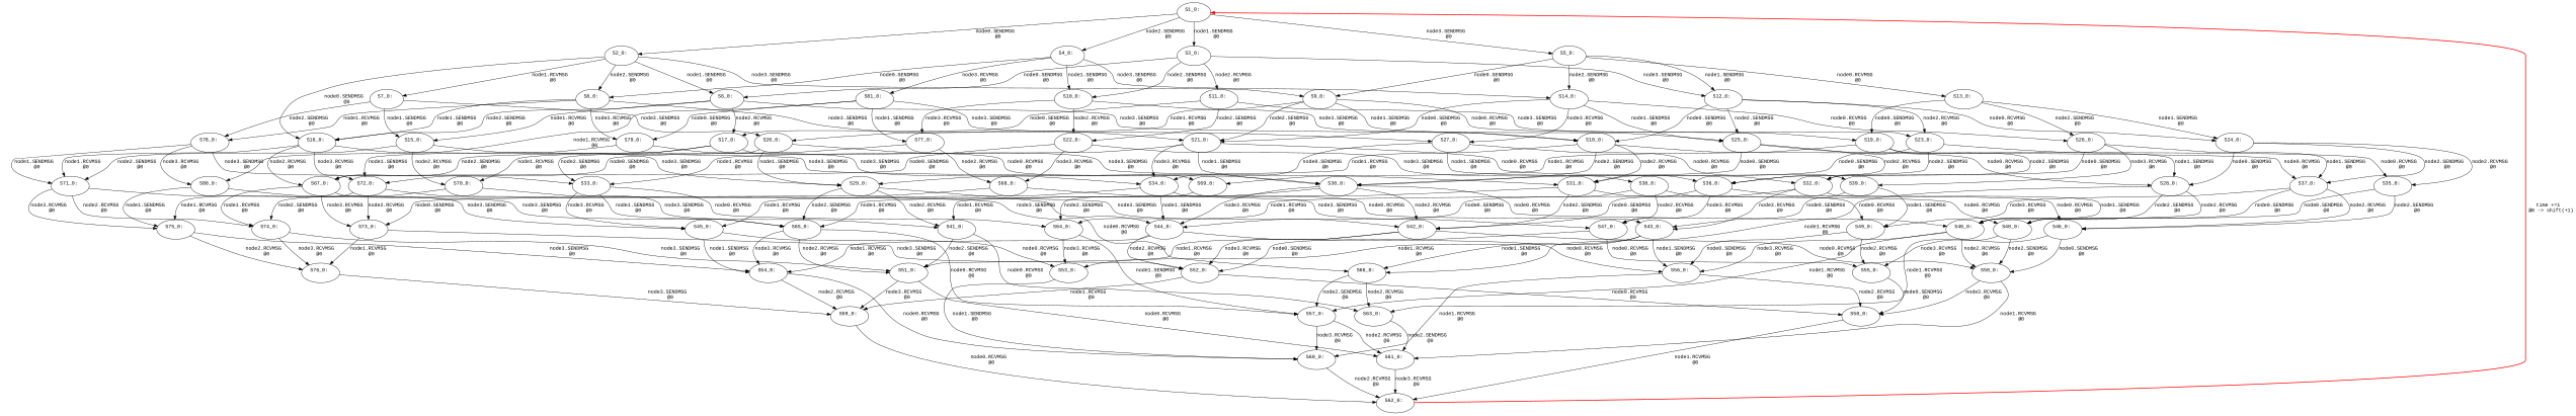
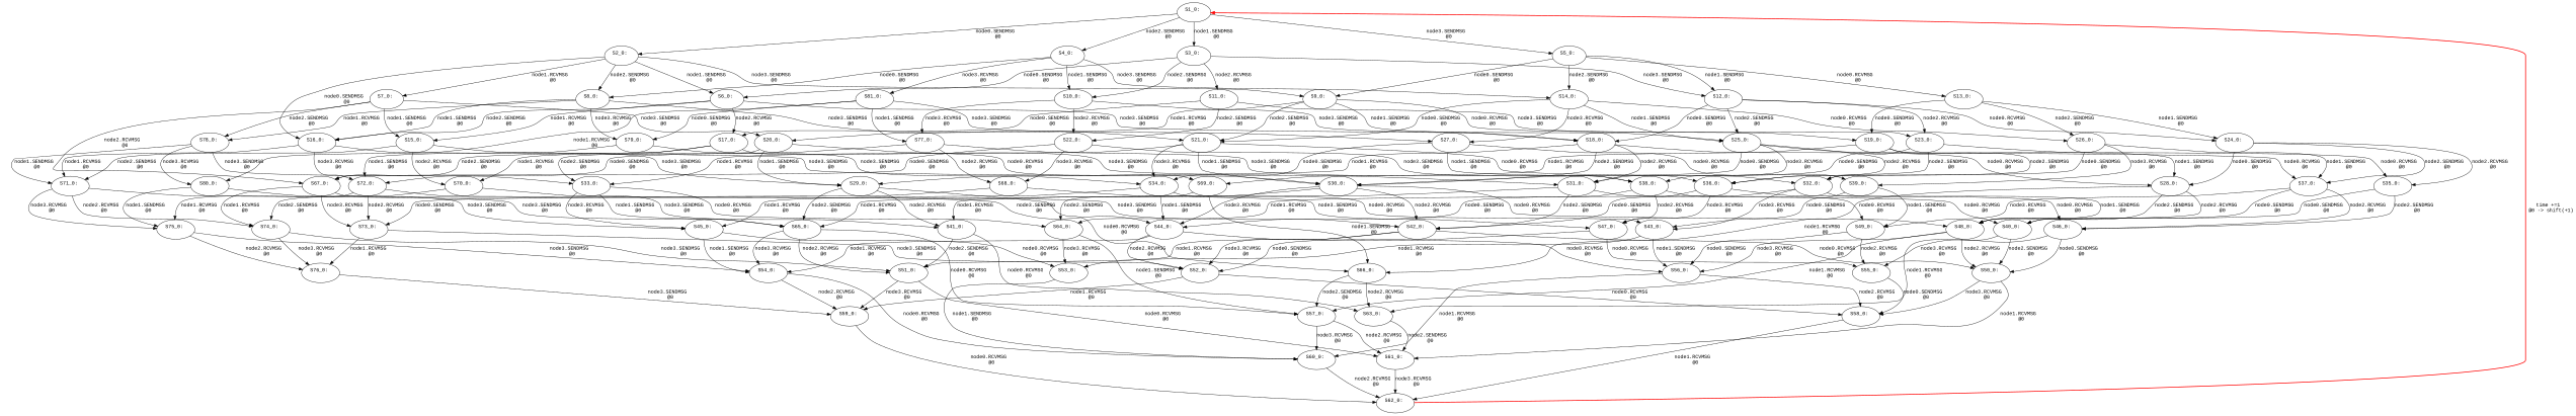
  digraph {
    fontname="Liberation Mono"
    node [fontname="Liberation Mono"]
    edge [fontname="Liberation Mono"]
    n1 [label="S1_0: \n "]
    n2 [label="S2_0: \n "]
    n3 [label="S3_0: \n "]
    n4 [label="S4_0: \n "]
    n5 [label="S5_0: \n "]
    n6 [label="S6_0: \n "]
    n7 [label="S7_0: \n "]
    n8 [label="S8_0: \n "]
    n9 [label="S9_0: \n "]
    n10 [label="S16_0: \n "]
    n11 [label="S10_0: \n "]
    n12 [label="S11_0: \n "]
    n13 [label="S12_0: \n "]
    n14 [label="S14_0: \n "]
    n15 [label="S81_0: \n "]
    n16 [label="S13_0: \n "]
    n17 [label="S15_0: \n "]
    n18 [label="S17_0: \n "]
    n19 [label="S18_0: \n "]
    n20 [label="S20_0: \n "]
    n21 [label="S78_0: \n "]
    n22 [label="S21_0: \n "]
    n23 [label="S79_0: \n "]
    n24 [label="S19_0: \n "]
    n25 [label="S22_0: \n "]
    n26 [label="S25_0: \n "]
    n27 [label="S77_0: \n "]
    n28 [label="S23_0: \n "]
    n29 [label="S24_0: \n "]
    n30 [label="S26_0: \n "]
    n31 [label="S27_0: \n "]
    n32 [label="S80_0: \n "]
    n33 [label="S29_0: \n "]
    n34 [label="S70_0: \n "]
    n35 [label="S71_0: \n "]
    n36 [label="S30_0: \n "]
    n37 [label="S67_0: \n "]
    n38 [label="S72_0: \n "]
    n39 [label="S31_0: \n "]
    n40 [label="S28_0: \n "]
    n41 [label="S69_0: \n "]
    n42 [label="S33_0: \n "]
    n43 [label="S32_0: \n "]
    n44 [label="S34_0: \n "]
    n45 [label="S36_0: \n "]
    n46 [label="S68_0: \n "]
    n47 [label="S37_0: \n "]
    n48 [label="S38_0: \n "]
    n49 [label="S35_0: \n "]
    n50 [label="S39_0: \n "]
    n51 [label="S66_0: \n "]
    n52 [label="S41_0: \n "]
    n53 [label="S65_0: \n "]
    n54 [label="S74_0: \n "]
    n55 [label="S75_0: \n "]
    n56 [label="S48_0: \n "]
    n57 [label="S42_0: \n "]
    n58 [label="S44_0: \n "]
    n59 [label="S73_0: \n "]
    n60 [label="S40_0: \n "]
    n61 [label="S43_0: \n "]
    n62 [label="S64_0: \n "]
    n63 [label="S45_0: \n "]
    n64 [label="S46_0: \n "]
    n65 [label="S47_0: \n "]
    n66 [label="S49_0: \n "]
    n67 [label="S50_0: \n "]
    n68 [label="S63_0: \n "]
    n69 [label="S56_0: \n "]
    n70 [label="S57_0: \n "]
    n71 [label="S51_0: \n "]
    n72 [label="S54_0: \n "]
    n73 [label="S52_0: \n "]
    n74 [label="S53_0: \n "]
    n75 [label="S55_0: \n "]
    n76 [label="S58_0: \n "]
    n77 [label="S61_0: \n "]
    n78 [label="S59_0: \n "]
    n79 [label="S60_0: \n "]
    n80 [label="S62_0: \n "]
    n81 [label="S76_0: \n "]
    n1 -> n2 [label="node0.SENDMSG \n @0"]
    n1 -> n3 [label="node1.SENDMSG \n @0"]
    n1 -> n4 [label="node2.SENDMSG \n @0"]
    n1 -> n5 [label="node3.SENDMSG \n @0"]
    n2 -> n6 [label="node1.SENDMSG \n @0"]
    n2 -> n7 [label="node1.RCVMSG \n @0"]
    n2 -> n8 [label="node2.SENDMSG \n @0"]
    n2 -> n9 [label="node3.SENDMSG \n @0"]
    n2 -> n10 [label="node0.SENDMSG \n @0"]
    n3 -> n6 [label="node0.SENDMSG \n @0"]
    n3 -> n11 [label="node2.SENDMSG \n @0"]
    n3 -> n12 [label="node2.RCVMSG \n @0"]
    n3 -> n13 [label="node3.SENDMSG \n @0"]
    n4 -> n8 [label="node0.SENDMSG \n @0"]
    n4 -> n11 [label="node1.SENDMSG \n @0"]
    n4 -> n14 [label="node3.SENDMSG \n @0"]
    n4 -> n15 [label="node3.RCVMSG \n @0"]
    n5 -> n9 [label="node0.SENDMSG \n @0"]
    n5 -> n13 [label="node1.SENDMSG \n @0"]
    n5 -> n14 [label="node2.SENDMSG \n @0"]
    n5 -> n16 [label="node0.RCVMSG \n @0"]
    n6 -> n10 [label="node2.SENDMSG \n @0"]
    n6 -> n17 [label="node1.RCVMSG \n @0"]
    n6 -> n18 [label="node2.RCVMSG \n @0"]
    n6 -> n19 [label="node3.SENDMSG \n @0"]
    n7 -> n17 [label="node1.SENDMSG \n @0"]
    n7 -> n20 [label="node3.SENDMSG \n @0"]
    n7 -> n21 [label="node2.SENDMSG \n @0"]
    n8 -> n10 [label="node1.SENDMSG \n @0"]
    n8 -> n21 [label="node1.RCVMSG \n @0"]
    n8 -> n22 [label="node3.SENDMSG \n @0"]
    n8 -> n23 [label="node3.RCVMSG \n @0"]
    n9 -> n19 [label="node1.SENDMSG \n @0"]
    n9 -> n20 [label="node1.RCVMSG \n @0"]
    n9 -> n22 [label="node2.SENDMSG \n @0"]
    n9 -> n24 [label="node0.RCVMSG \n @0"]
    n10 -> n35 [label="node1.RCVMSG \n @0"]
    n10 -> n36 [label="node3.SENDMSG \n @0"]
-   n10 -> n37 [label="node2.RCVMSG \n @0"]
+   n7 -> n37 [label="node2.RCVMSG \n @0"]
    n10 -> n38 [label="node3.RCVMSG \n @0"]
    n11 -> n25 [label="node2.RCVMSG \n @0"]
    n11 -> n26 [label="node3.SENDMSG \n @0"]
    n11 -> n27 [label="node3.RCVMSG \n @0"]
    n12 -> n18 [label="node0.SENDMSG \n @0"]
    n12 -> n25 [label="node2.SENDMSG \n @0"]
    n12 -> n28 [label="node3.SENDMSG \n @0"]
    n13 -> n19 [label="node0.SENDMSG \n @0"]
    n13 -> n26 [label="node2.SENDMSG \n @0"]
    n13 -> n28 [label="node2.RCVMSG \n @0"]
    n13 -> n29 [label="node0.RCVMSG \n @0"]
    n14 -> n22 [label="node0.SENDMSG \n @0"]
    n14 -> n26 [label="node1.SENDMSG \n @0"]
    n14 -> n30 [label="node0.RCVMSG \n @0"]
    n14 -> n31 [label="node3.RCVMSG \n @0"]
    n15 -> n23 [label="node0.SENDMSG \n @0"]
    n15 -> n27 [label="node1.SENDMSG \n @0"]
    n15 -> n31 [label="node3.SENDMSG \n @0"]
    n15 -> n32 [label="node1.RCVMSG \n @0"]
    n16 -> n24 [label="node0.SENDMSG \n @0"]
    n16 -> n29 [label="node1.SENDMSG \n @0"]
    n16 -> n30 [label="node2.SENDMSG \n @0"]
    n17 -> n33 [label="node3.SENDMSG \n @0"]
    n17 -> n34 [label="node2.RCVMSG \n @0"]
    n17 -> n35 [label="node2.SENDMSG \n @0"]
    n18 -> n34 [label="node1.RCVMSG \n @0"]
    n18 -> n37 [label="node2.SENDMSG \n @0"]
    n18 -> n39 [label="node3.SENDMSG \n @0"]
    n19 -> n33 [label="node1.RCVMSG \n @0"]
    n19 -> n36 [label="node2.SENDMSG \n @0"]
    n19 -> n39 [label="node2.RCVMSG \n @0"]
    n19 -> n40 [label="node0.RCVMSG \n @0"]
    n20 -> n33 [label="node1.SENDMSG \n @0"]
    n20 -> n41 [label="node0.RCVMSG \n @0"]
    n20 -> n42 [label="node2.SENDMSG \n @0"]
    n21 -> n32 [label="node3.RCVMSG \n @0"]
    n21 -> n35 [label="node1.SENDMSG \n @0"]
    n21 -> n42 [label="node3.SENDMSG \n @0"]
    n22 -> n36 [label="node1.SENDMSG \n @0"]
    n22 -> n42 [label="node1.RCVMSG \n @0"]
    n22 -> n43 [label="node0.RCVMSG \n @0"]
    n22 -> n44 [label="node3.RCVMSG \n @0"]
    n23 -> n38 [label="node1.SENDMSG \n @0"]
    n23 -> n44 [label="node3.SENDMSG \n @0"]
    n24 -> n40 [label="node1.SENDMSG \n @0"]
    n24 -> n41 [label="node1.RCVMSG \n @0"]
    n24 -> n43 [label="node2.SENDMSG \n @0"]
    n25 -> n37 [label="node0.SENDMSG \n @0"]
    n25 -> n45 [label="node3.SENDMSG \n @0"]
    n25 -> n46 [label="node3.RCVMSG \n @0"]
    n26 -> n36 [label="node0.SENDMSG \n @0"]
    n26 -> n45 [label="node2.RCVMSG \n @0"]
    n26 -> n47 [label="node0.RCVMSG \n @0"]
+   n26 -> n48 [label="node3.RCVMSG \n @0"]
    n27 -> n38 [label="node0.SENDMSG \n @0"]
    n27 -> n46 [label="node2.RCVMSG \n @0"]
+   n27 -> n48 [label="node3.SENDMSG \n @0"]
    n28 -> n39 [label="node0.SENDMSG \n @0"]
    n28 -> n45 [label="node2.SENDMSG \n @0"]
    n28 -> n49 [label="node0.RCVMSG \n @0"]
    n29 -> n40 [label="node0.SENDMSG \n @0"]
    n29 -> n47 [label="node2.SENDMSG \n @0"]
    n29 -> n49 [label="node2.RCVMSG \n @0"]
    n30 -> n43 [label="node0.SENDMSG \n @0"]
    n30 -> n47 [label="node1.SENDMSG \n @0"]
    n30 -> n50 [label="node3.RCVMSG \n @0"]
    n31 -> n44 [label="node0.SENDMSG \n @0"]
    n31 -> n48 [label="node1.SENDMSG \n @0"]
    n31 -> n50 [label="node0.RCVMSG \n @0"]
    n32 -> n55 [label="node1.SENDMSG \n @0"]
    n32 -> n63 [label="node3.SENDMSG \n @0"]
    n33 -> n51 [label="node0.RCVMSG \n @0"]
    n33 -> n52 [label="node2.RCVMSG \n @0"]
    n33 -> n53 [label="node2.SENDMSG \n @0"]
    n34 -> n52 [label="node3.SENDMSG \n @0"]
    n34 -> n54 [label="node2.SENDMSG \n @0"]
    n35 -> n53 [label="node3.SENDMSG \n @0"]
    n35 -> n54 [label="node2.RCVMSG \n @0"]
    n35 -> n55 [label="node3.RCVMSG \n @0"]
    n36 -> n53 [label="node1.RCVMSG \n @0"]
    n36 -> n56 [label="node0.RCVMSG \n @0"]
    n36 -> n57 [label="node2.RCVMSG \n @0"]
    n36 -> n58 [label="node3.RCVMSG \n @0"]
    n37 -> n54 [label="node1.RCVMSG \n @0"]
    n37 -> n57 [label="node3.SENDMSG \n @0"]
    n37 -> n59 [label="node3.RCVMSG \n @0"]
    n38 -> n55 [label="node1.RCVMSG \n @0"]
    n38 -> n58 [label="node3.SENDMSG \n @0"]
    n38 -> n59 [label="node2.RCVMSG \n @0"]
    n39 -> n52 [label="node1.RCVMSG \n @0"]
    n39 -> n57 [label="node2.SENDMSG \n @0"]
    n39 -> n60 [label="node0.RCVMSG \n @0"]
    n40 -> n51 [label="node1.RCVMSG \n @0"]
    n40 -> n56 [label="node2.SENDMSG \n @0"]
    n40 -> n60 [label="node2.RCVMSG \n @0"]
-   n61 -> n51 [label="node1.SENDMSG \n @0"]
+   n41 -> n51 [label="node1.SENDMSG \n @0"]
    n41 -> n62 [label="node2.SENDMSG \n @0"]
    n42 -> n53 [label="node1.SENDMSG \n @0"]
    n42 -> n62 [label="node0.RCVMSG \n @0"]
    n42 -> n63 [label="node3.RCVMSG \n @0"]
    n43 -> n56 [label="node1.SENDMSG \n @0"]
    n43 -> n61 [label="node3.RCVMSG \n @0"]
    n43 -> n62 [label="node1.RCVMSG \n @0"]
    n44 -> n58 [label="node1.SENDMSG \n @0"]
    n44 -> n61 [label="node0.RCVMSG \n @0"]
    n44 -> n63 [label="node1.RCVMSG \n @0"]
    n45 -> n57 [label="node0.SENDMSG \n @0"]
    n45 -> n64 [label="node0.RCVMSG \n @0"]
    n45 -> n65 [label="node3.RCVMSG \n @0"]
    n46 -> n59 [label="node0.SENDMSG \n @0"]
    n46 -> n65 [label="node3.SENDMSG \n @0"]
    n47 -> n56 [label="node0.SENDMSG \n @0"]
    n47 -> n64 [label="node2.RCVMSG \n @0"]
    n47 -> n66 [label="node3.RCVMSG \n @0"]
    n48 -> n58 [label="node0.SENDMSG \n @0"]
    n48 -> n65 [label="node2.RCVMSG \n @0"]
    n48 -> n66 [label="node0.RCVMSG \n @0"]
    n49 -> n60 [label="node0.SENDMSG \n @0"]
    n49 -> n64 [label="node2.SENDMSG \n @0"]
    n50 -> n61 [label="node0.SENDMSG \n @0"]
    n50 -> n66 [label="node1.SENDMSG \n @0"]
    n51 -> n68 [label="node2.RCVMSG \n @0"]
    n51 -> n70 [label="node2.SENDMSG \n @0"]
    n52 -> n68 [label="node0.RCVMSG \n @0"]
    n52 -> n71 [label="node2.SENDMSG \n @0"]
    n53 -> n70 [label="node0.RCVMSG \n @0"]
    n53 -> n71 [label="node2.RCVMSG \n @0"]
    n53 -> n72 [label="node3.RCVMSG \n @0"]
    n54 -> n71 [label="node3.SENDMSG \n @0"]
    n54 -> n81 [label="node3.RCVMSG \n @0"]
    n55 -> n72 [label="node3.SENDMSG \n @0"]
    n55 -> n81 [label="node2.RCVMSG \n @0"]
    n56 -> n67 [label="node2.RCVMSG \n @0"]
    n56 -> n69 [label="node3.RCVMSG \n @0"]
    n56 -> n70 [label="node1.RCVMSG \n @0"]
    n57 -> n67 [label="node0.RCVMSG \n @0"]
    n57 -> n71 [label="node1.RCVMSG \n @0"]
    n57 -> n73 [label="node3.RCVMSG \n @0"]
    n58 -> n69 [label="node0.RCVMSG \n @0"]
    n58 -> n72 [label="node1.RCVMSG \n @0"]
    n58 -> n73 [label="node2.RCVMSG \n @0"]
    n59 -> n73 [label="node3.SENDMSG \n @0"]
    n59 -> n81 [label="node1.RCVMSG \n @0"]
    n60 -> n67 [label="node2.SENDMSG \n @0"]
    n60 -> n68 [label="node1.RCVMSG \n @0"]
    n61 -> n69 [label="node1.SENDMSG \n @0"]
    n61 -> n74 [label="node1.RCVMSG \n @0"]
    n62 -> n70 [label="node1.SENDMSG \n @0"]
    n62 -> n74 [label="node3.RCVMSG \n @0"]
    n63 -> n72 [label="node1.SENDMSG \n @0"]
    n63 -> n74 [label="node0.RCVMSG \n @0"]
    n64 -> n67 [label="node0.SENDMSG \n @0"]
    n64 -> n75 [label="node3.RCVMSG \n @0"]
    n65 -> n73 [label="node0.SENDMSG \n @0"]
    n65 -> n75 [label="node0.RCVMSG \n @0"]
    n66 -> n69 [label="node0.SENDMSG \n @0"]
    n66 -> n75 [label="node2.RCVMSG \n @0"]
    n67 -> n76 [label="node3.RCVMSG \n @0"]
    n67 -> n77 [label="node1.RCVMSG \n @0"]
    n68 -> n77 [label="node2.SENDMSG \n @0"]
    n69 -> n76 [label="node2.RCVMSG \n @0"]
    n69 -> n79 [label="node1.RCVMSG \n @0"]
    n70 -> n77 [label="node2.RCVMSG \n @0"]
    n70 -> n79 [label="node3.RCVMSG \n @0"]
    n71 -> n77 [label="node0.RCVMSG \n @0"]
    n71 -> n78 [label="node3.RCVMSG \n @0"]
    n72 -> n78 [label="node2.RCVMSG \n @0"]
    n72 -> n79 [label="node0.RCVMSG \n @0"]
    n73 -> n76 [label="node0.RCVMSG \n @0"]
    n73 -> n78 [label="node1.RCVMSG \n @0"]
    n74 -> n79 [label="node1.SENDMSG \n @0"]
    n75 -> n76 [label="node0.SENDMSG \n @0"]
    n76 -> n80 [label="node1.RCVMSG \n @0"]
    n77 -> n80 [label="node3.RCVMSG \n @0"]
    n78 -> n80 [label="node0.RCVMSG \n @0"]
    n79 -> n80 [label="node2.RCVMSG \n @0"]
    n80 -> n1 [color=red label="time +=1 \n @0 -> shift(+1)" style=bold]
    n81 -> n78 [label="node3.SENDMSG \n @0"]
  }
